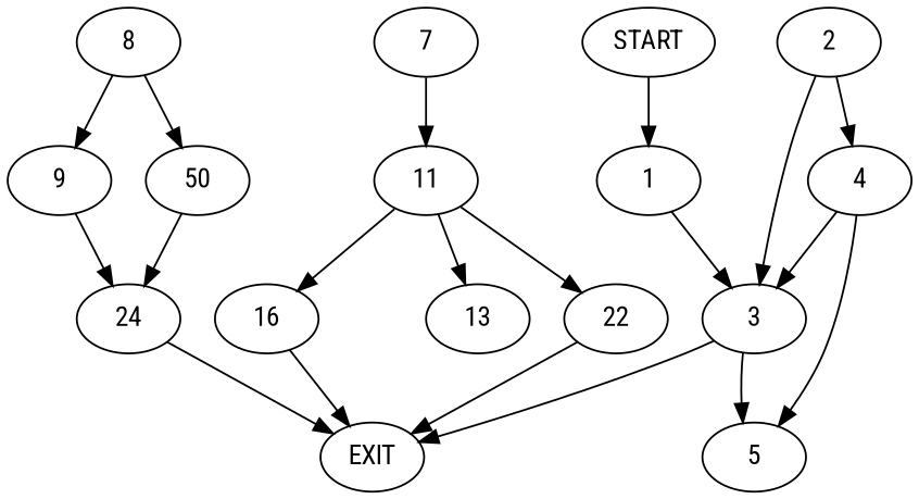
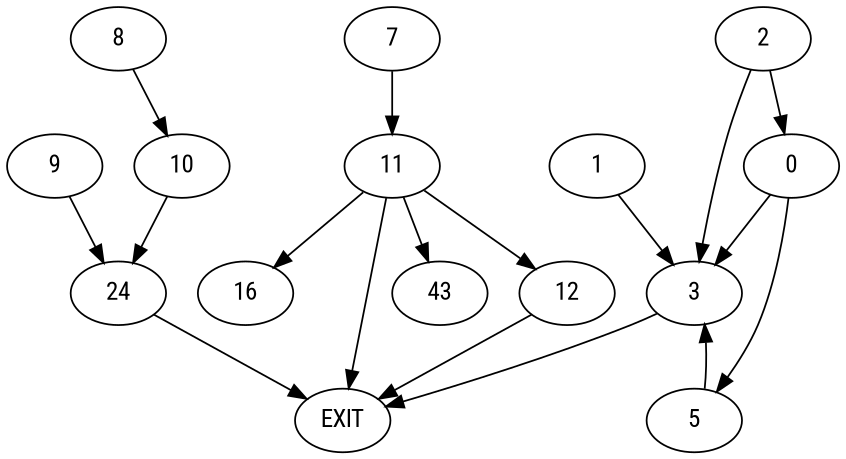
  digraph {
    fontname="Roboto Condensed"
    node [fontname="Roboto Condensed"]
    edge [fontname="Roboto Condensed"]
-   n1 [label=START]
    1
    3
    n4 [label=EXIT]
    2
-   4
+   4 [label=0]
    5
    7
    11
    8
    9
-   10 [label=50]
-   12 [label=22]
-   13
+   10
+   12
+   13 [label=43]
    16
    n16 [label=24]
-   n1 -> 1
    1 -> 3
    3 -> n4
    2 -> 3
    2 -> 4
    4 -> 3
    4 -> 5
-   3 -> 5
+   5 -> 3
    7 -> 11
    11 -> 12
    11 -> 13
    11 -> 16
-   8 -> 9
    8 -> 10
    9 -> n16
    10 -> n16
    12 -> n4
-   16 -> n4
+   11 -> n4
    n16 -> n4
  }
